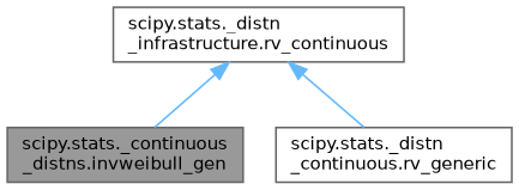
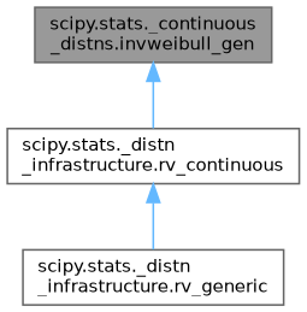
  digraph {
    node [color=gray40 fillcolor=white fontname=Helvetica fontsize=10 shape=box style=filled]
    edge [color=steelblue1 dir=back fontname=Helvetica fontsize=10 labelfontname=Helvetica labelfontsize=10 style=solid]
    n1 [fillcolor=grey60 fontcolor=black height=0.2 label="scipy.stats._continuous\l_distns.invweibull_gen" width=0.4]
    n2 [height=0.2 label="scipy.stats._distn\l_infrastructure.rv_continuous" width=0.4]
-   n3 [height=0.2 label="scipy.stats._distn\l_continuous.rv_generic" width=0.4]
-   n2 -> n1
+   n3 [height=0.2 label="scipy.stats._distn\l_infrastructure.rv_generic" width=0.4]
+   n1 -> n2
    n2 -> n3
  }
